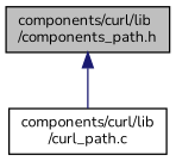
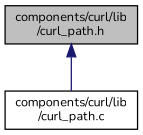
  digraph {
    fontname=Nunito
    node [color=black fontname=Nunito fontsize=10 shape=record style=filled]
-   n1 [fillcolor=grey75 fontcolor=black height=0.2 label="components/curl/lib\l/components_path.h" width=0.4]
+   n1 [fillcolor=grey75 fontcolor=black height=0.2 label="components/curl/lib\l/curl_path.h" width=0.4]
    n2 [fillcolor=white height=0.2 label="components/curl/lib\l/curl_path.c" width=0.4]
    n1 -> n2 [color=midnightblue dir=back fontname=Nunito fontsize=10 labelfontname=Helvetica labelfontsize=10 style=solid]
  }
